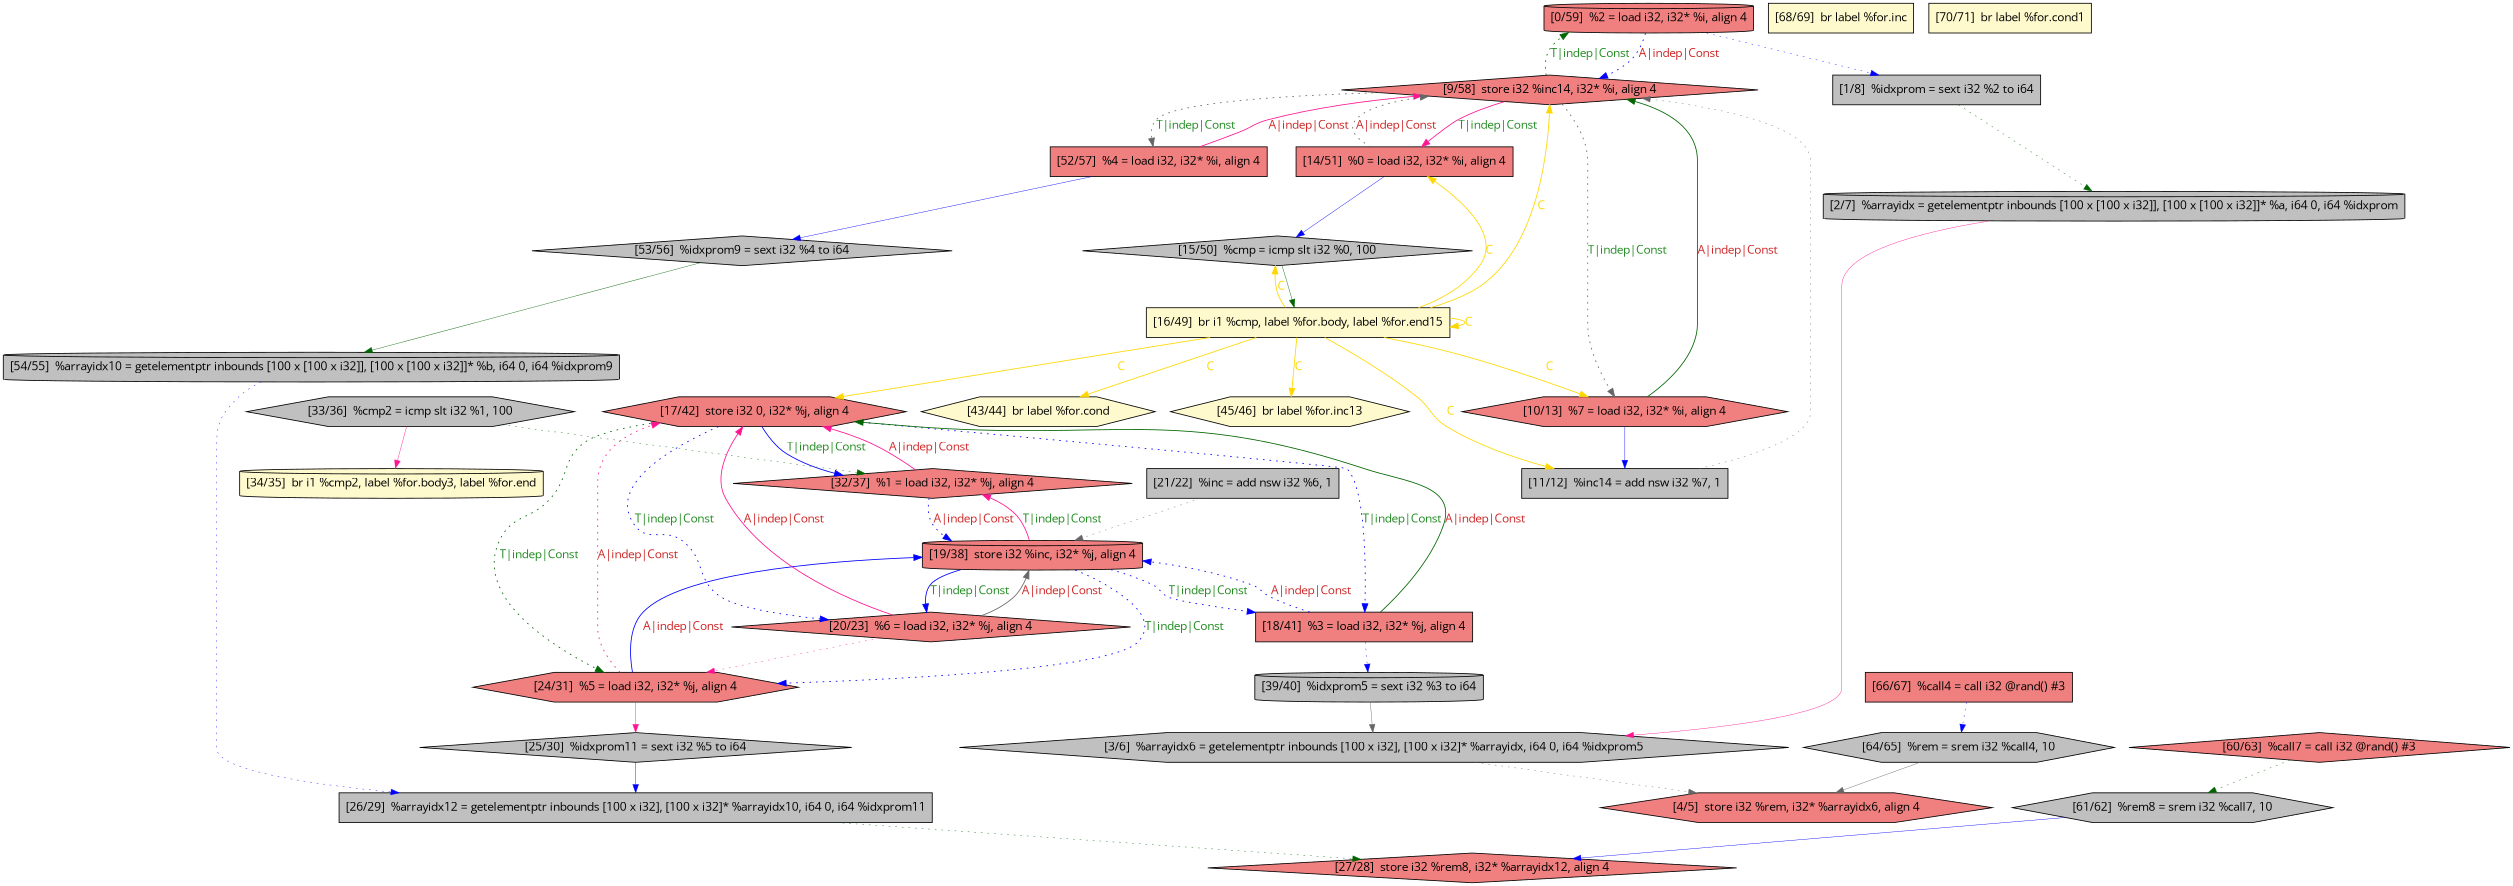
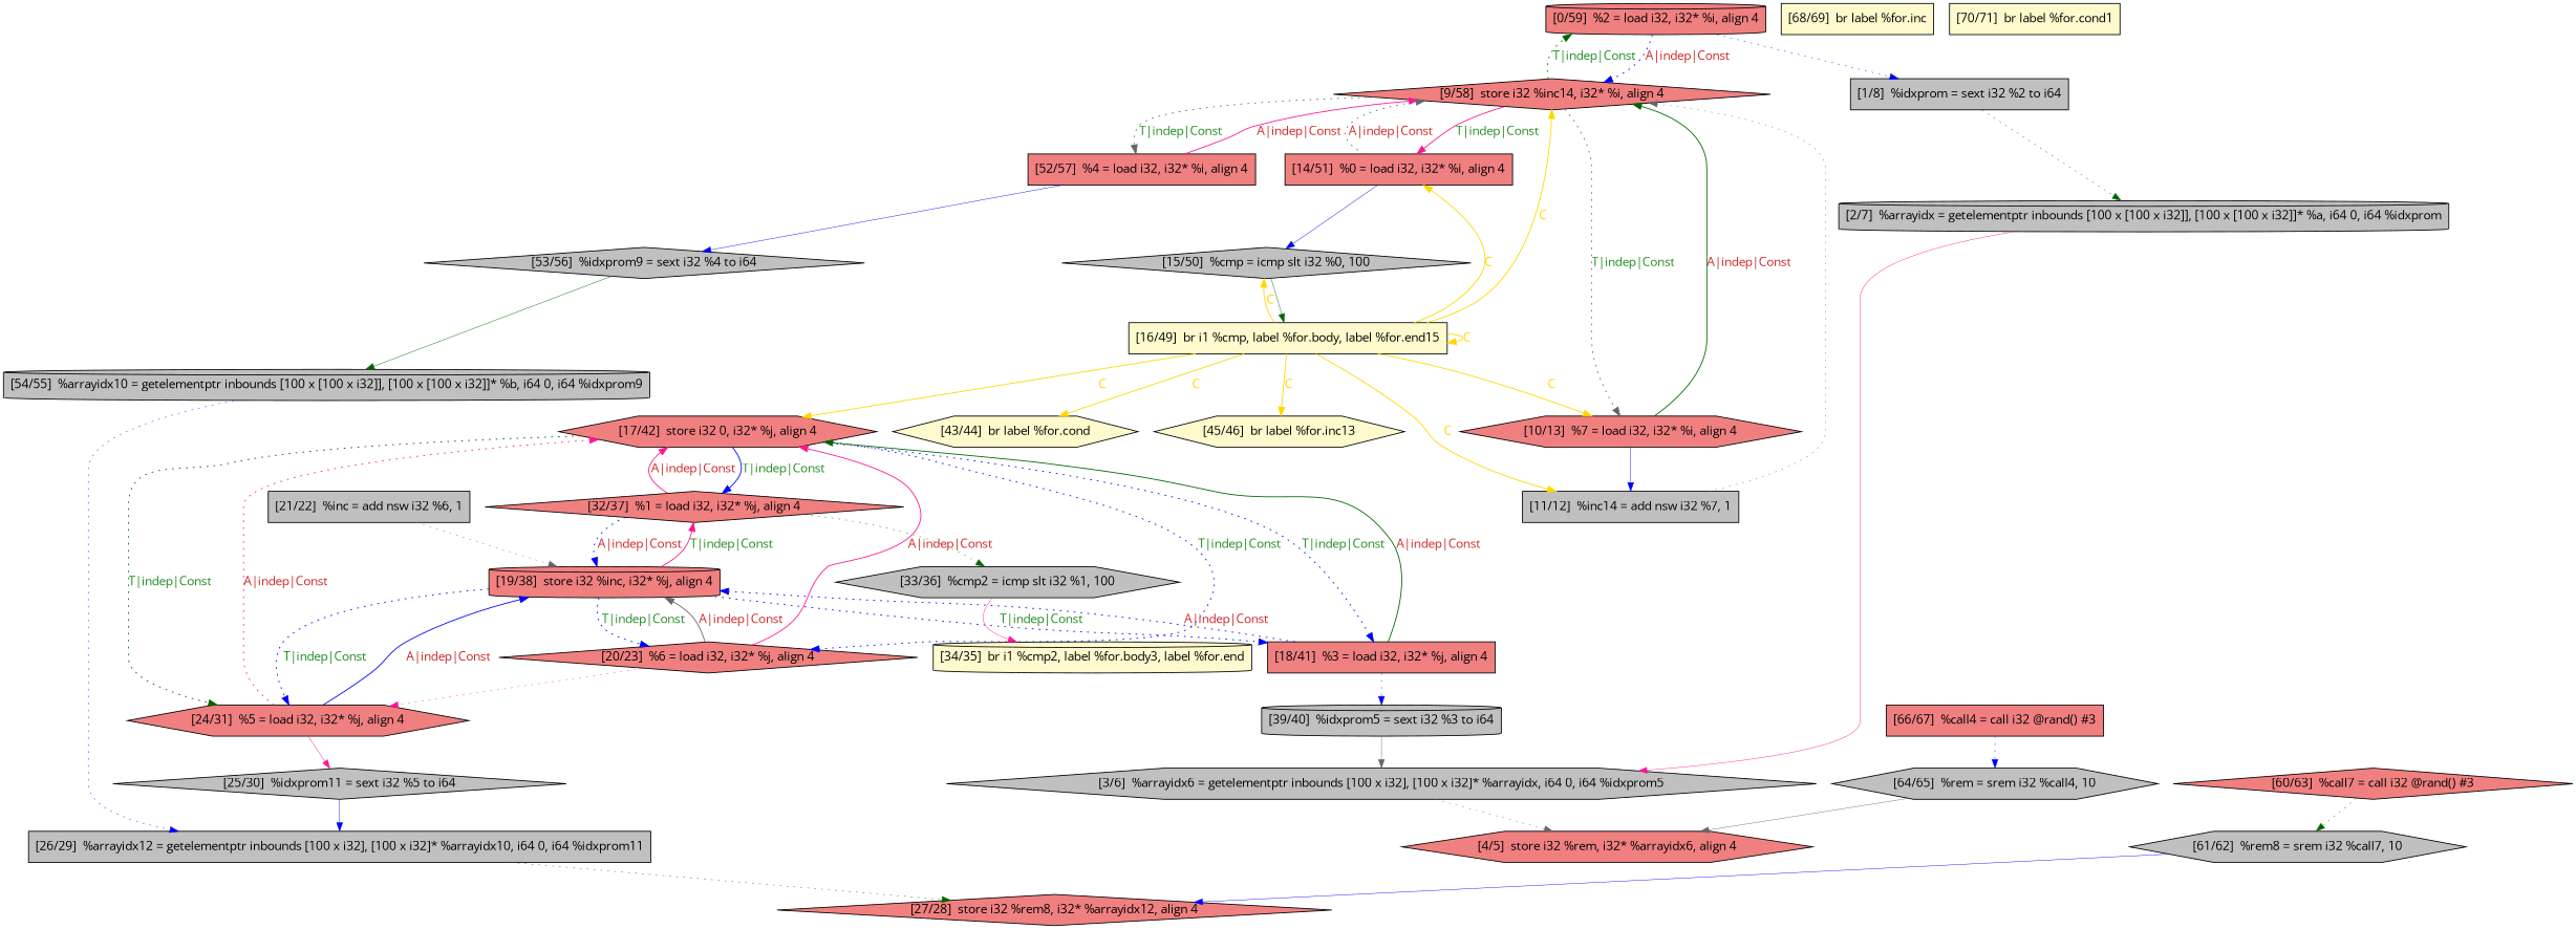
  digraph {
    fontname="Open Sans"
    node [fillcolor=lightcoral fontname="Open Sans" shape=box style=filled]
    edge [color=blue fontcolor=black fontname="Open Sans" penwidth=1.0 style=solid]
    n1 [label="[17/42]  store i32 0, i32* %j, align 4" shape=hexagon]
    n2 [label="[32/37]  %1 = load i32, i32* %j, align 4" shape=diamond]
    n3 [label="[18/41]  %3 = load i32, i32* %j, align 4"]
    n4 [label="[24/31]  %5 = load i32, i32* %j, align 4" shape=hexagon]
    n5 [label="[20/23]  %6 = load i32, i32* %j, align 4" shape=diamond]
    n6 [label="[19/38]  store i32 %inc, i32* %j, align 4" shape=cylinder]
    n7 [fillcolor=grey label="[33/36]  %cmp2 = icmp slt i32 %1, 100" shape=hexagon]
    n8 [fillcolor=grey label="[39/40]  %idxprom5 = sext i32 %3 to i64" shape=cylinder]
    n9 [fillcolor=grey label="[25/30]  %idxprom11 = sext i32 %5 to i64" shape=diamond]
    n10 [fillcolor=grey label="[54/55]  %arrayidx10 = getelementptr inbounds [100 x [100 x i32]], [100 x [100 x i32]]* %b, i64 0, i64 %idxprom9" shape=cylinder]
    n11 [fillcolor=grey label="[26/29]  %arrayidx12 = getelementptr inbounds [100 x i32], [100 x i32]* %arrayidx10, i64 0, i64 %idxprom11"]
    n12 [label="[27/28]  store i32 %rem8, i32* %arrayidx12, align 4" shape=diamond]
    n13 [fillcolor=lemonchiffon label="[34/35]  br i1 %cmp2, label %for.body3, label %for.end" shape=cylinder]
    n14 [fillcolor=grey label="[3/6]  %arrayidx6 = getelementptr inbounds [100 x i32], [100 x i32]* %arrayidx, i64 0, i64 %idxprom5" shape=hexagon]
    n15 [fillcolor=grey label="[2/7]  %arrayidx = getelementptr inbounds [100 x [100 x i32]], [100 x [100 x i32]]* %a, i64 0, i64 %idxprom" shape=cylinder]
    n16 [label="[4/5]  store i32 %rem, i32* %arrayidx6, align 4" shape=hexagon]
    n17 [fillcolor=grey label="[53/56]  %idxprom9 = sext i32 %4 to i64" shape=diamond]
    n18 [label="[52/57]  %4 = load i32, i32* %i, align 4"]
    n19 [label="[9/58]  store i32 %inc14, i32* %i, align 4" shape=diamond]
    n20 [label="[14/51]  %0 = load i32, i32* %i, align 4"]
    n21 [label="[0/59]  %2 = load i32, i32* %i, align 4" shape=cylinder]
    n22 [label="[10/13]  %7 = load i32, i32* %i, align 4" shape=hexagon]
    n23 [fillcolor=grey label="[21/22]  %inc = add nsw i32 %6, 1"]
    n24 [fillcolor=lemonchiffon label="[43/44]  br label %for.cond" shape=hexagon]
    n25 [fillcolor=grey label="[64/65]  %rem = srem i32 %call4, 10" shape=hexagon]
    n26 [label="[66/67]  %call4 = call i32 @rand() #3"]
    n27 [fillcolor=grey label="[15/50]  %cmp = icmp slt i32 %0, 100" shape=diamond]
    n28 [fillcolor=lemonchiffon label="[16/49]  br i1 %cmp, label %for.body, label %for.end15"]
    n29 [fillcolor=grey label="[11/12]  %inc14 = add nsw i32 %7, 1"]
    n30 [fillcolor=lemonchiffon label="[45/46]  br label %for.inc13" shape=hexagon]
    n31 [fillcolor=grey label="[1/8]  %idxprom = sext i32 %2 to i64"]
    n32 [fillcolor=grey label="[61/62]  %rem8 = srem i32 %call7, 10" shape=hexagon]
    n33 [fillcolor=lemonchiffon label="[68/69]  br label %for.inc"]
    n34 [fillcolor=lemonchiffon label="[70/71]  br label %for.cond1"]
    n35 [label="[60/63]  %call7 = call i32 @rand() #3" shape=diamond]
    n1 -> n2 [fontcolor=forestgreen label="T|indep|Const"]
    n1 -> n3 [fontcolor=forestgreen label="T|indep|Const" style=dotted]
    n1 -> n4 [color=darkgreen fontcolor=forestgreen label="T|indep|Const" style=dotted]
    n1 -> n5 [fontcolor=forestgreen label="T|indep|Const" style=dotted]
    n2 -> n1 [color=deeppink fontcolor=firebrick3 label="A|indep|Const"]
    n2 -> n6 [fontcolor=firebrick3 label="A|indep|Const" style=dotted]
-   n7 -> n2 [color=darkgreen penwidth=0.5 style=dotted]
+   n2 -> n7 [color=darkgreen penwidth=0.5 style=dotted]
    n3 -> n1 [color=darkgreen fontcolor=firebrick3 label="A|indep|Const"]
    n3 -> n6 [fontcolor=firebrick3 label="A|indep|Const" style=dotted]
    n3 -> n8 [penwidth=0.5 style=dotted]
    n4 -> n1 [color=deeppink fontcolor=firebrick3 label="A|indep|Const" style=dotted]
    n4 -> n6 [fontcolor=firebrick3 label="A|indep|Const"]
    n4 -> n9 [color=deeppink penwidth=0.5]
    n5 -> n1 [color=deeppink fontcolor=firebrick3 label="A|indep|Const"]
    n5 -> n4 [color=deeppink penwidth=0.5 style=dotted]
    n5 -> n6 [color=gray40 fontcolor=firebrick3 label="A|indep|Const"]
    n6 -> n2 [color=deeppink fontcolor=forestgreen label="T|indep|Const"]
    n6 -> n3 [fontcolor=forestgreen label="T|indep|Const" style=dotted]
    n6 -> n4 [fontcolor=forestgreen label="T|indep|Const" style=dotted]
-   n6 -> n5 [fontcolor=forestgreen label="T|indep|Const"]
+   n6 -> n5 [fontcolor=forestgreen label="T|indep|Const" style=dotted]
    n7 -> n13 [color=deeppink penwidth=0.5]
    n8 -> n14 [color=gray40 penwidth=0.5]
    n9 -> n11 [penwidth=0.5]
    n10 -> n11 [penwidth=0.5 style=dotted]
    n11 -> n12 [color=darkgreen penwidth=0.5 style=dotted]
    n14 -> n16 [color=gray40 penwidth=0.5 style=dotted]
    n15 -> n14 [color=deeppink penwidth=0.5]
    n17 -> n10 [color=darkgreen penwidth=0.5]
    n18 -> n17 [penwidth=0.5]
    n18 -> n19 [color=deeppink fontcolor=firebrick3 label="A|indep|Const"]
    n19 -> n18 [color=gray40 fontcolor=forestgreen label="T|indep|Const" style=dotted]
    n19 -> n20 [color=deeppink fontcolor=forestgreen label="T|indep|Const"]
    n19 -> n21 [color=darkgreen fontcolor=forestgreen label="T|indep|Const" style=dotted]
    n19 -> n22 [color=gray40 fontcolor=forestgreen label="T|indep|Const" style=dotted]
    n20 -> n19 [color=gray40 fontcolor=firebrick3 label="A|indep|Const" style=dotted]
    n20 -> n27 [penwidth=0.5]
    n21 -> n19 [fontcolor=firebrick3 label="A|indep|Const" style=dotted]
    n21 -> n31 [penwidth=0.5 style=dotted]
    n22 -> n19 [color=darkgreen fontcolor=firebrick3 label="A|indep|Const"]
    n22 -> n29 [penwidth=0.5]
    n23 -> n6 [color=gray40 penwidth=0.5 style=dotted]
    n25 -> n16 [color=gray40 penwidth=0.5]
    n26 -> n25 [penwidth=0.5 style=dotted]
    n27 -> n28 [color=darkgreen penwidth=0.5]
    n28 -> n1 [color=gold fontcolor=gold label=C]
    n28 -> n19 [color=gold fontcolor=gold label=C]
    n28 -> n20 [color=gold fontcolor=gold label=C]
    n28 -> n22 [color=gold fontcolor=gold label=C]
    n28 -> n24 [color=gold fontcolor=gold label=C]
    n28 -> n27 [color=gold fontcolor=gold label=C]
    n28 -> n28 [color=gold fontcolor=gold label=C]
    n28 -> n29 [color=gold fontcolor=gold label=C]
    n28 -> n30 [color=gold fontcolor=gold label=C]
    n29 -> n19 [color=gray40 penwidth=0.5 style=dotted]
    n31 -> n15 [color=darkgreen penwidth=0.5 style=dotted]
    n32 -> n12 [penwidth=0.5]
    n35 -> n32 [color=darkgreen penwidth=0.5 style=dotted]
  }
